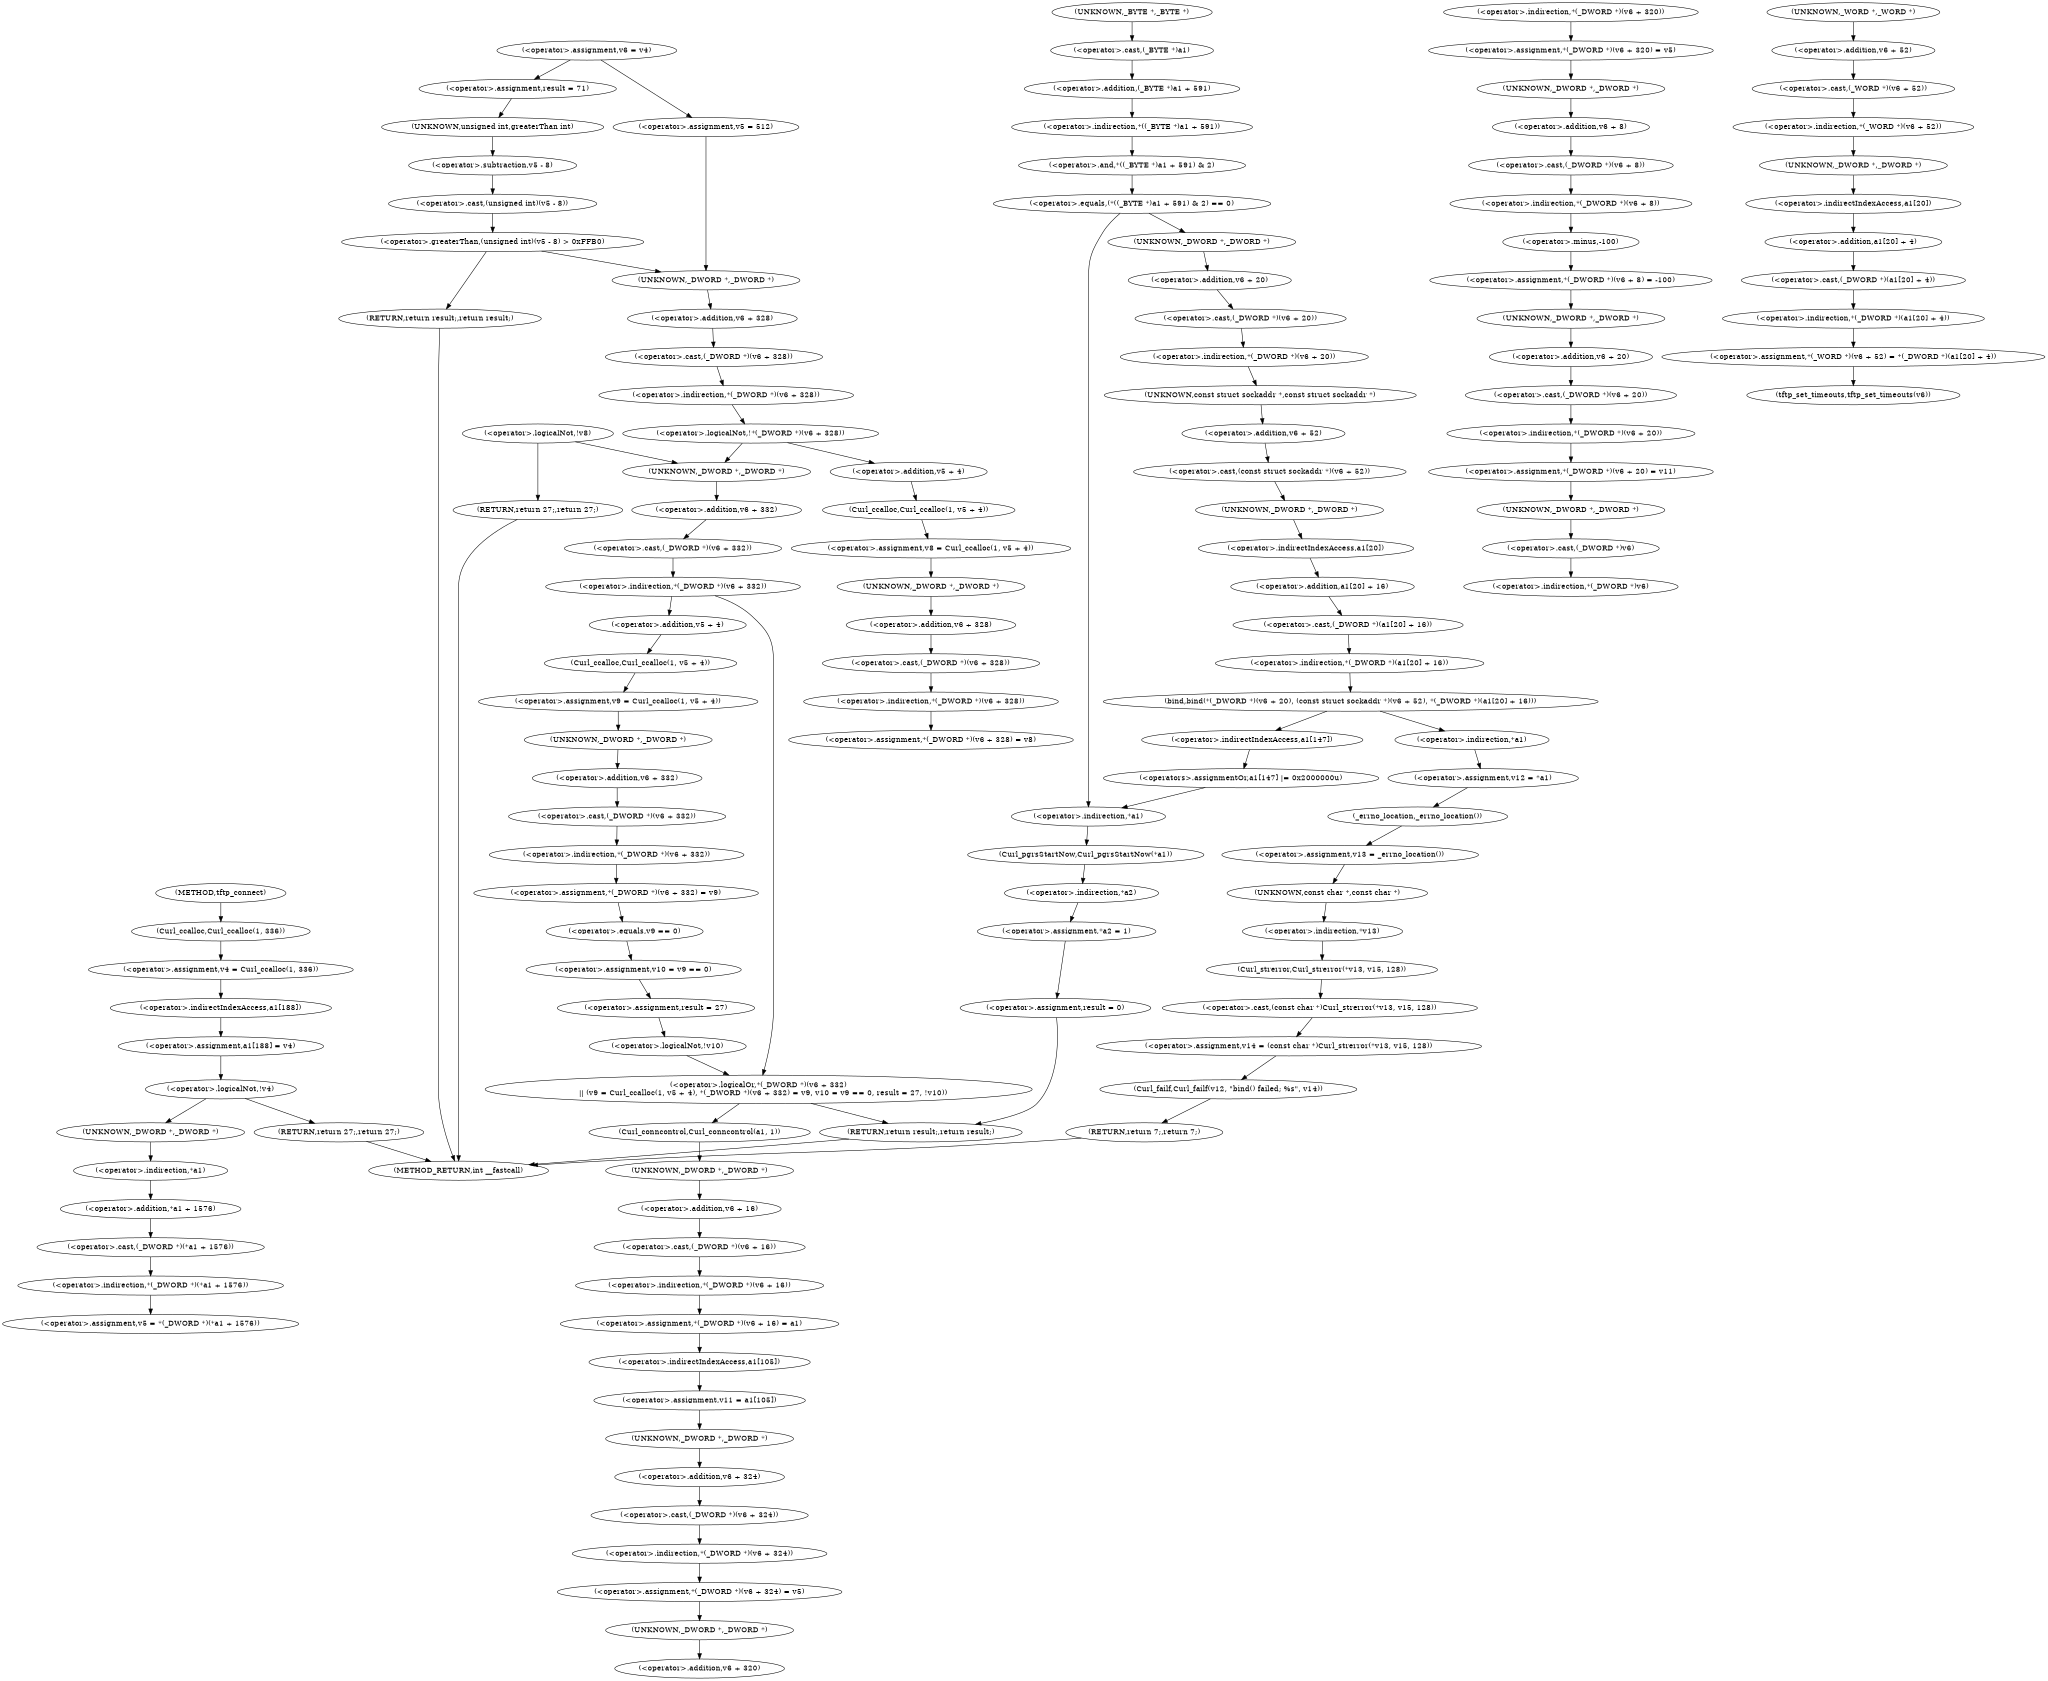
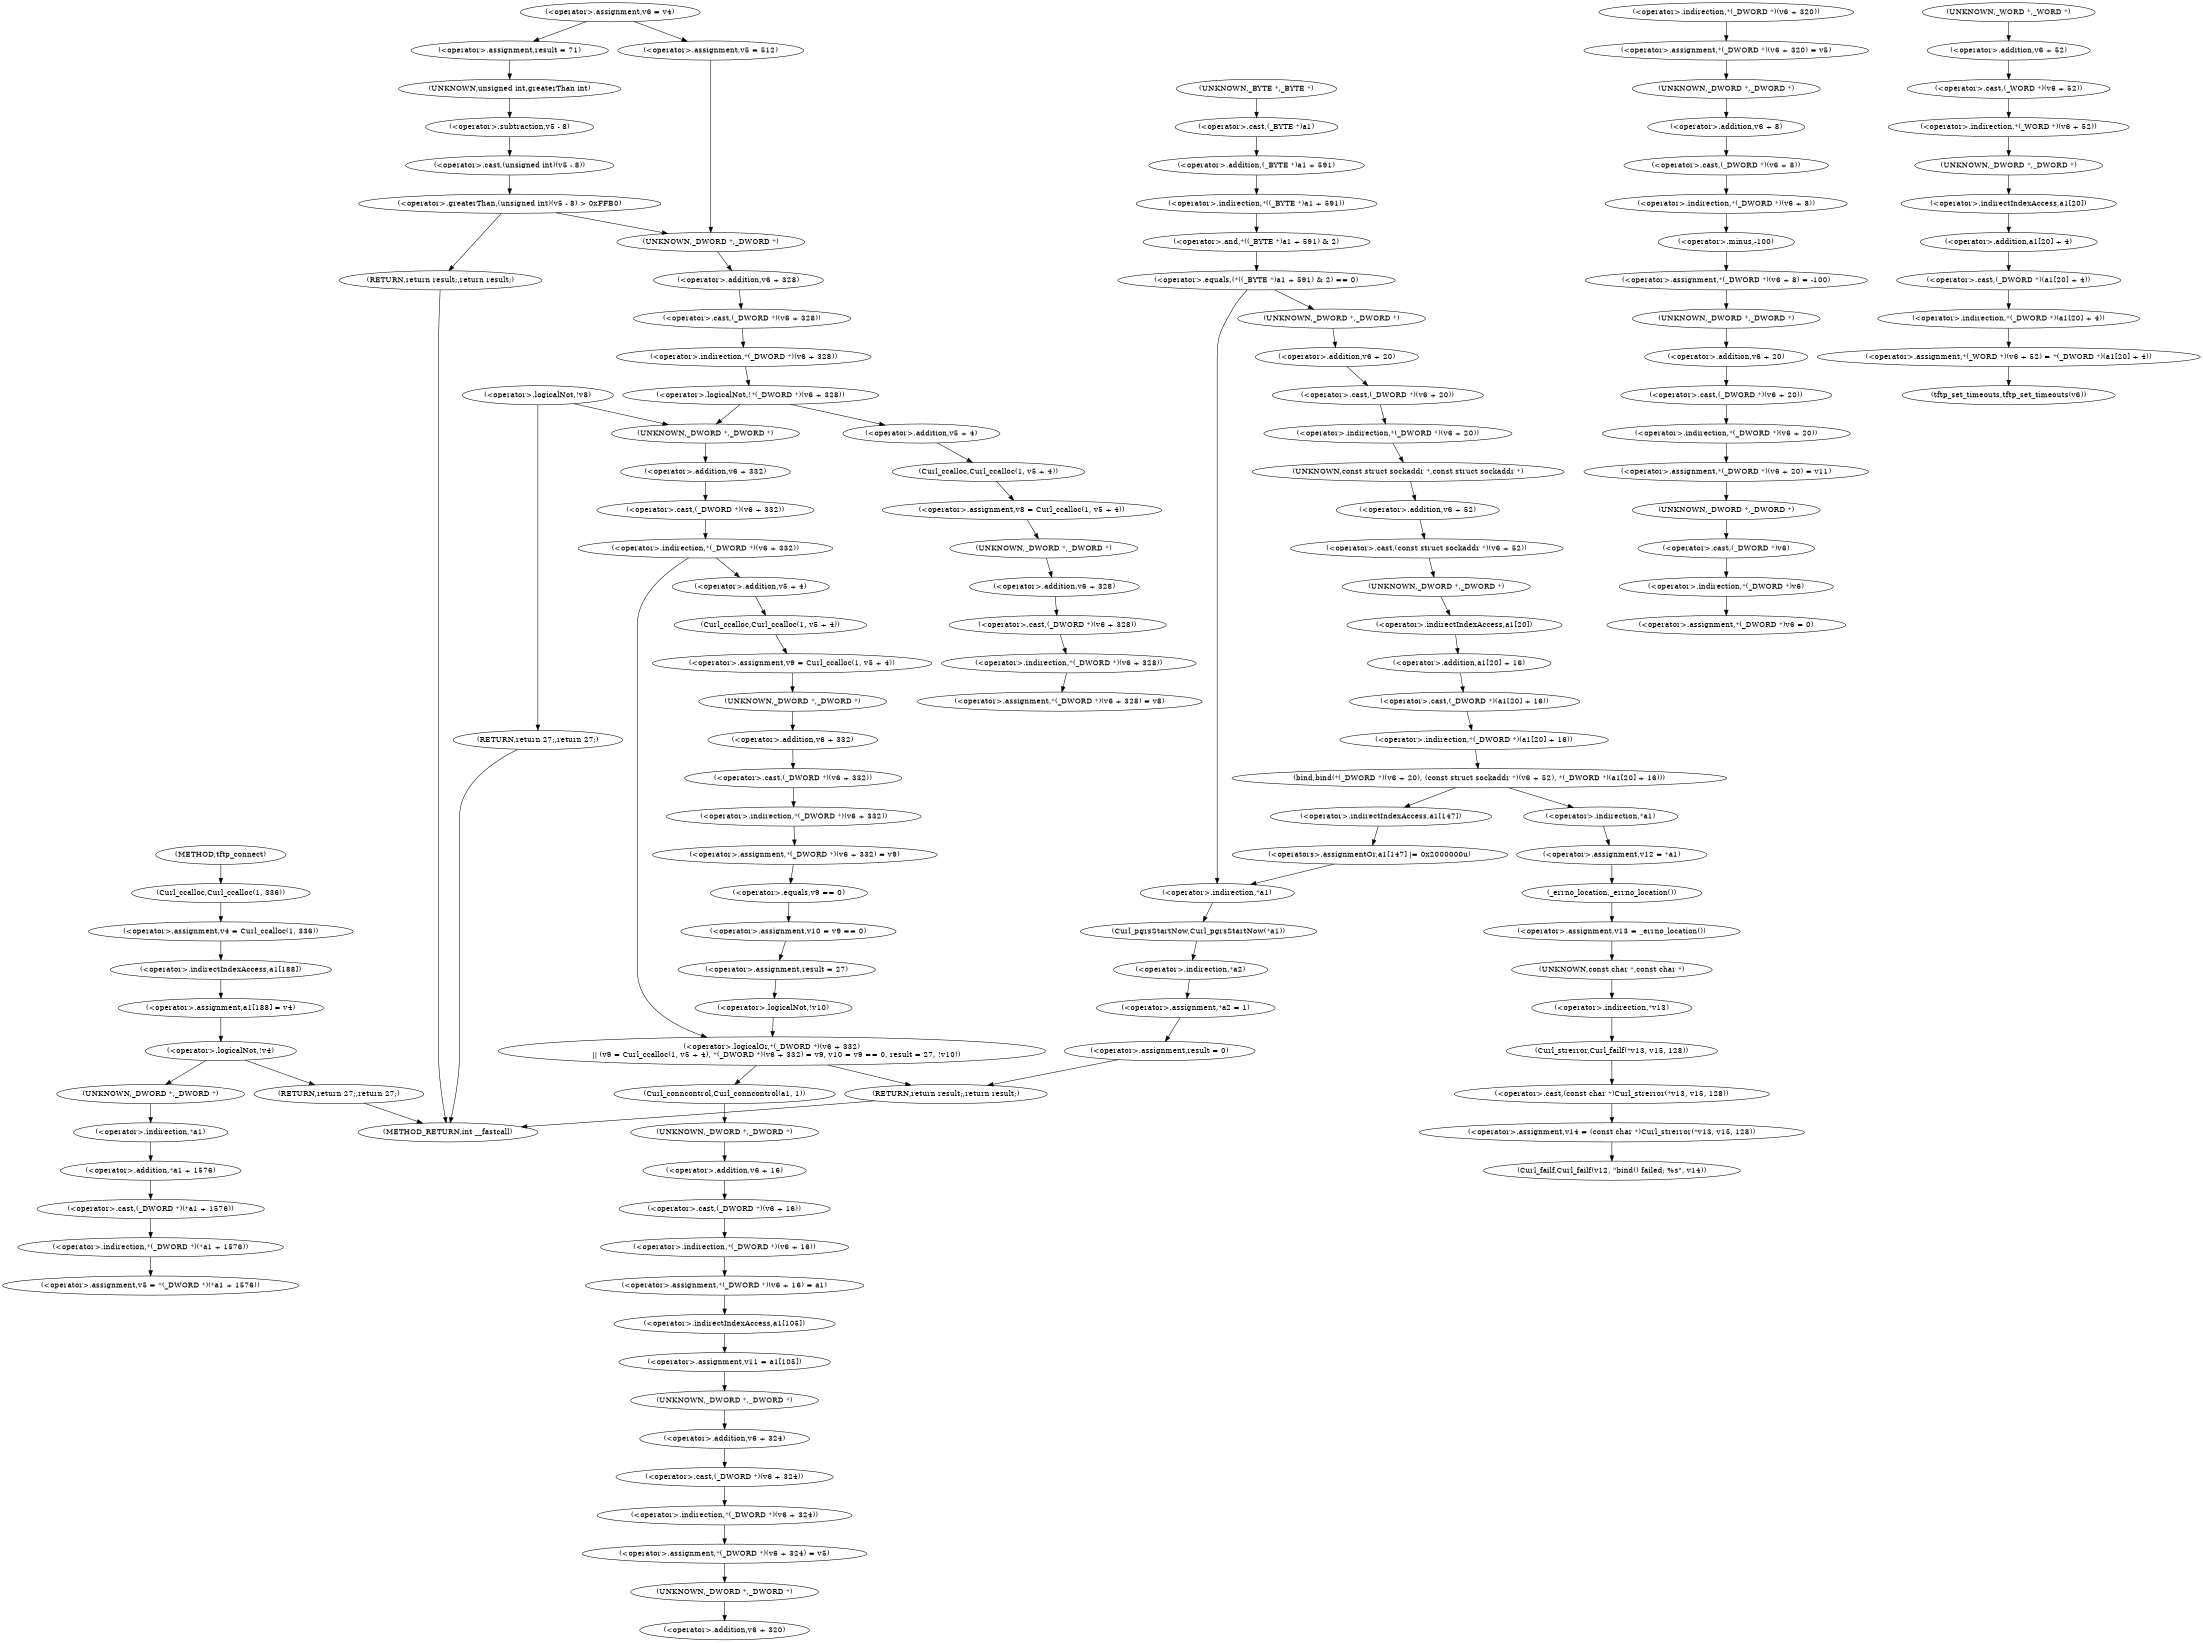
  digraph {
    n1 [label="(<operator>.assignment,v4 = Curl_ccalloc(1, 336))"]
    n2 [label="(<operator>.indirectIndexAccess,a1[188])"]
    n3 [label="(<operator>.assignment,a1[188] = v4)"]
    n4 [label="(Curl_ccalloc,Curl_ccalloc(1, 336))"]
    n5 [label="(<operator>.logicalNot,!v4)"]
    n6 [label="(RETURN,return 27;,return 27;)"]
    n7 [label="(UNKNOWN,_DWORD *,_DWORD *)"]
    n8 [label="(METHOD_RETURN,int __fastcall)"]
    n9 [label="(<operator>.indirection,*a1)"]
    n10 [label="(<operator>.assignment,v5 = *(_DWORD *)(*a1 + 1576))"]
    n11 [label="(<operator>.assignment,v6 = v4)"]
    n12 [label="(<operator>.assignment,result = 71)"]
    n13 [label="(<operator>.assignment,v5 = 512)"]
    n14 [label="(<operator>.indirection,*(_DWORD *)(*a1 + 1576))"]
    n15 [label="(<operator>.cast,(_DWORD *)(*a1 + 1576))"]
    n16 [label="(<operator>.addition,*a1 + 1576)"]
    n17 [label="(UNKNOWN,unsigned int,greaterThan int)"]
    n18 [label="(UNKNOWN,_DWORD *,_DWORD *)"]
    n19 [label="(<operator>.subtraction,v5 - 8)"]
    n20 [label="(<operator>.greaterThan,(unsigned int)(v5 - 8) > 0xFFB0)"]
    n21 [label="(RETURN,return result;,return result;)"]
    n22 [label="(<operator>.addition,v6 + 328)"]
    n23 [label="(<operator>.cast,(unsigned int)(v5 - 8))"]
    n24 [label="(<operator>.logicalNot,!*(_DWORD *)(v6 + 328))"]
    n25 [label="(<operator>.addition,v5 + 4)"]
    n26 [label="(UNKNOWN,_DWORD *,_DWORD *)"]
    n27 [label="(Curl_ccalloc,Curl_ccalloc(1, v5 + 4))"]
    n28 [label="(<operator>.addition,v6 + 332)"]
    n29 [label="(<operator>.indirection,*(_DWORD *)(v6 + 328))"]
    n30 [label="(<operator>.cast,(_DWORD *)(v6 + 328))"]
    n31 [label="(<operator>.assignment,v8 = Curl_ccalloc(1, v5 + 4))"]
    n32 [label="(UNKNOWN,_DWORD *,_DWORD *)"]
    n33 [label="(<operator>.addition,v6 + 328)"]
    n34 [label="(<operator>.assignment,*(_DWORD *)(v6 + 328) = v8)"]
    n35 [label="(<operator>.logicalNot,!v8)"]
    n36 [label="(RETURN,return 27;,return 27;)"]
    n37 [label="(<operator>.indirection,*(_DWORD *)(v6 + 328))"]
    n38 [label="(<operator>.cast,(_DWORD *)(v6 + 328))"]
    n39 [label="(<operator>.logicalOr,*(_DWORD *)(v6 + 332)\n    || (v9 = Curl_ccalloc(1, v5 + 4), *(_DWORD *)(v6 + 332) = v9, v10 = v9 == 0, result = 27, !v10))"]
    n40 [label="(Curl_conncontrol,Curl_conncontrol(a1, 1))"]
    n41 [label="(RETURN,return result;,return result;)"]
    n42 [label="(UNKNOWN,_DWORD *,_DWORD *)"]
    n43 [label="(<operator>.indirection,*(_DWORD *)(v6 + 332))"]
    n44 [label="(<operator>.addition,v5 + 4)"]
    n45 [label="(Curl_ccalloc,Curl_ccalloc(1, v5 + 4))"]
    n46 [label="(<operator>.cast,(_DWORD *)(v6 + 332))"]
    n47 [label="(<operator>.assignment,v9 = Curl_ccalloc(1, v5 + 4))"]
    n48 [label="(UNKNOWN,_DWORD *,_DWORD *)"]
    n49 [label="(<operator>.addition,v6 + 332)"]
    n50 [label="(<operator>.assignment,*(_DWORD *)(v6 + 332) = v9)"]
    n51 [label="(<operator>.equals,v9 == 0)"]
    n52 [label="(<operator>.assignment,v10 = v9 == 0)"]
    n53 [label="(<operator>.indirection,*(_DWORD *)(v6 + 332))"]
    n54 [label="(<operator>.cast,(_DWORD *)(v6 + 332))"]
    n55 [label="(<operator>.assignment,result = 27)"]
    n56 [label="(<operator>.logicalNot,!v10)"]
    n57 [label="(<operator>.addition,v6 + 16)"]
    n58 [label="(<operator>.assignment,*(_DWORD *)(v6 + 16) = a1)"]
    n59 [label="(<operator>.indirectIndexAccess,a1[105])"]
    n60 [label="(<operator>.assignment,v11 = a1[105])"]
    n61 [label="(<operator>.indirection,*(_DWORD *)(v6 + 16))"]
    n62 [label="(<operator>.cast,(_DWORD *)(v6 + 16))"]
    n63 [label="(UNKNOWN,_DWORD *,_DWORD *)"]
    n64 [label="(<operator>.addition,v6 + 324)"]
    n65 [label="(<operator>.assignment,*(_DWORD *)(v6 + 324) = v5)"]
    n66 [label="(UNKNOWN,_DWORD *,_DWORD *)"]
    n67 [label="(<operator>.addition,v6 + 320)"]
    n68 [label="(<operator>.indirection,*(_DWORD *)(v6 + 324))"]
    n69 [label="(<operator>.cast,(_DWORD *)(v6 + 324))"]
    n70 [label="(<operator>.assignment,*(_DWORD *)(v6 + 320) = v5)"]
    n71 [label="(UNKNOWN,_DWORD *,_DWORD *)"]
    n72 [label="(<operator>.addition,v6 + 8)"]
    n73 [label="(<operator>.indirection,*(_DWORD *)(v6 + 320))"]
    n74 [label="(<operator>.assignment,*(_DWORD *)(v6 + 8) = -100)"]
    n75 [label="(UNKNOWN,_DWORD *,_DWORD *)"]
    n76 [label="(<operator>.addition,v6 + 20)"]
    n77 [label="(<operator>.indirection,*(_DWORD *)(v6 + 8))"]
    n78 [label="(<operator>.minus,-100)"]
    n79 [label="(<operator>.cast,(_DWORD *)(v6 + 8))"]
    n80 [label="(<operator>.assignment,*(_DWORD *)(v6 + 20) = v11)"]
    n81 [label="(UNKNOWN,_DWORD *,_DWORD *)"]
    n82 [label="(<operator>.cast,(_DWORD *)v6)"]
    n83 [label="(<operator>.indirection,*(_DWORD *)(v6 + 20))"]
    n84 [label="(<operator>.cast,(_DWORD *)(v6 + 20))"]
+   n85 [label="(<operator>.assignment,*(_DWORD *)v6 = 0)"]
    n86 [label="(UNKNOWN,_WORD *,_WORD *)"]
    n87 [label="(<operator>.addition,v6 + 52)"]
    n88 [label="(<operator>.indirection,*(_DWORD *)v6)"]
    n89 [label="(<operator>.assignment,*(_WORD *)(v6 + 52) = *(_DWORD *)(a1[20] + 4))"]
    n90 [label="(tftp_set_timeouts,tftp_set_timeouts(v6))"]
    n91 [label="(<operator>.indirection,*(_WORD *)(v6 + 52))"]
    n92 [label="(UNKNOWN,_DWORD *,_DWORD *)"]
    n93 [label="(<operator>.indirectIndexAccess,a1[20])"]
    n94 [label="(<operator>.cast,(_WORD *)(v6 + 52))"]
    n95 [label="(<operator>.indirection,*(_DWORD *)(a1[20] + 4))"]
    n96 [label="(<operator>.cast,(_DWORD *)(a1[20] + 4))"]
    n97 [label="(<operator>.addition,a1[20] + 4)"]
    n98 [label="(UNKNOWN,_BYTE *,_BYTE *)"]
    n99 [label="(<operator>.cast,(_BYTE *)a1)"]
    n100 [label="(<operator>.equals,(*((_BYTE *)a1 + 591) & 2) == 0)"]
    n101 [label="(UNKNOWN,_DWORD *,_DWORD *)"]
    n102 [label="(<operator>.indirection,*a1)"]
    n103 [label="(<operator>.addition,v6 + 20)"]
    n104 [label="(Curl_pgrsStartNow,Curl_pgrsStartNow(*a1))"]
    n105 [label="(<operator>.and,*((_BYTE *)a1 + 591) & 2)"]
    n106 [label="(<operator>.indirection,*((_BYTE *)a1 + 591))"]
    n107 [label="(<operator>.addition,(_BYTE *)a1 + 591)"]
    n108 [label="(bind,bind(*(_DWORD *)(v6 + 20), (const struct sockaddr *)(v6 + 52), *(_DWORD *)(a1[20] + 16)))"]
    n109 [label="(<operator>.indirection,*a1)"]
    n110 [label="(<operator>.indirectIndexAccess,a1[147])"]
    n111 [label="(<operator>.assignment,v12 = *a1)"]
    n112 [label="(<operators>.assignmentOr,a1[147] |= 0x2000000u)"]
    n113 [label="(<operator>.indirection,*(_DWORD *)(v6 + 20))"]
    n114 [label="(UNKNOWN,const struct sockaddr *,const struct sockaddr *)"]
    n115 [label="(<operator>.addition,v6 + 52)"]
    n116 [label="(<operator>.cast,(_DWORD *)(v6 + 20))"]
    n117 [label="(<operator>.cast,(const struct sockaddr *)(v6 + 52))"]
    n118 [label="(UNKNOWN,_DWORD *,_DWORD *)"]
    n119 [label="(<operator>.indirectIndexAccess,a1[20])"]
    n120 [label="(<operator>.indirection,*(_DWORD *)(a1[20] + 16))"]
    n121 [label="(<operator>.cast,(_DWORD *)(a1[20] + 16))"]
    n122 [label="(<operator>.addition,a1[20] + 16)"]
    n123 [label="(_errno_location,_errno_location())"]
    n124 [label="(<operator>.assignment,v13 = _errno_location())"]
    n125 [label="(UNKNOWN,const char *,const char *)"]
    n126 [label="(<operator>.indirection,*v13)"]
    n127 [label="(<operator>.assignment,v14 = (const char *)Curl_strerror(*v13, v15, 128))"]
    n128 [label="(Curl_failf,Curl_failf(v12, \"bind() failed; %s\", v14))"]
-   n129 [label="(RETURN,return 7;,return 7;)"]
    n130 [label="(<operator>.cast,(const char *)Curl_strerror(*v13, v15, 128))"]
-   n131 [label="(Curl_strerror,Curl_strerror(*v13, v15, 128))"]
+   n131 [label="(Curl_strerror,Curl_failf(*v13, v15, 128))"]
    n132 [label="(<operator>.indirection,*a2)"]
    n133 [label="(<operator>.assignment,*a2 = 1)"]
    n134 [label="(<operator>.assignment,result = 0)"]
    n135 [label="(METHOD,tftp_connect)"]
    n1 -> n2
    n2 -> n3
    n3 -> n5
    n4 -> n1
    n5 -> n6
    n5 -> n7
    n6 -> n8
    n7 -> n9
    n9 -> n16
    n11 -> n12
    n11 -> n13
    n12 -> n17
    n13 -> n18
    n14 -> n10
    n15 -> n14
    n16 -> n15
    n17 -> n19
    n18 -> n22
    n19 -> n23
    n20 -> n18
    n20 -> n21
    n21 -> n8
    n22 -> n30
    n23 -> n20
    n24 -> n25
    n24 -> n26
    n25 -> n27
    n26 -> n28
    n27 -> n31
    n28 -> n46
    n29 -> n24
    n30 -> n29
    n31 -> n32
    n32 -> n33
    n33 -> n38
    n35 -> n26
    n35 -> n36
    n36 -> n8
    n37 -> n34
    n38 -> n37
    n39 -> n40
    n39 -> n41
    n40 -> n42
    n41 -> n8
    n42 -> n57
    n43 -> n39
    n43 -> n44
    n44 -> n45
    n45 -> n47
    n46 -> n43
    n47 -> n48
    n48 -> n49
    n49 -> n54
    n50 -> n51
    n51 -> n52
    n52 -> n55
    n53 -> n50
    n54 -> n53
    n55 -> n56
    n56 -> n39
    n57 -> n62
    n58 -> n59
    n59 -> n60
    n60 -> n63
    n61 -> n58
    n62 -> n61
    n63 -> n64
    n64 -> n69
    n65 -> n66
    n66 -> n67
    n68 -> n65
    n69 -> n68
    n70 -> n71
    n71 -> n72
    n72 -> n79
    n73 -> n70
    n74 -> n75
    n75 -> n76
    n76 -> n84
    n77 -> n78
    n78 -> n74
    n79 -> n77
    n80 -> n81
    n81 -> n82
    n82 -> n88
    n83 -> n80
    n84 -> n83
    n86 -> n87
    n87 -> n94
+   n88 -> n85
    n89 -> n90
    n91 -> n92
    n92 -> n93
    n93 -> n97
    n94 -> n91
    n95 -> n89
    n96 -> n95
    n97 -> n96
    n98 -> n99
    n99 -> n107
    n100 -> n101
    n100 -> n102
    n101 -> n103
    n102 -> n104
    n103 -> n116
    n104 -> n132
    n105 -> n100
    n106 -> n105
    n107 -> n106
    n108 -> n109
    n108 -> n110
    n109 -> n111
    n110 -> n112
    n111 -> n123
    n112 -> n102
    n113 -> n114
    n114 -> n115
    n115 -> n117
    n116 -> n113
    n117 -> n118
    n118 -> n119
    n119 -> n122
    n120 -> n108
    n121 -> n120
    n122 -> n121
    n123 -> n124
    n124 -> n125
    n125 -> n126
    n126 -> n131
    n127 -> n128
-   n128 -> n129
-   n129 -> n8
    n130 -> n127
    n131 -> n130
    n132 -> n133
    n133 -> n134
    n134 -> n41
    n135 -> n4
  }
